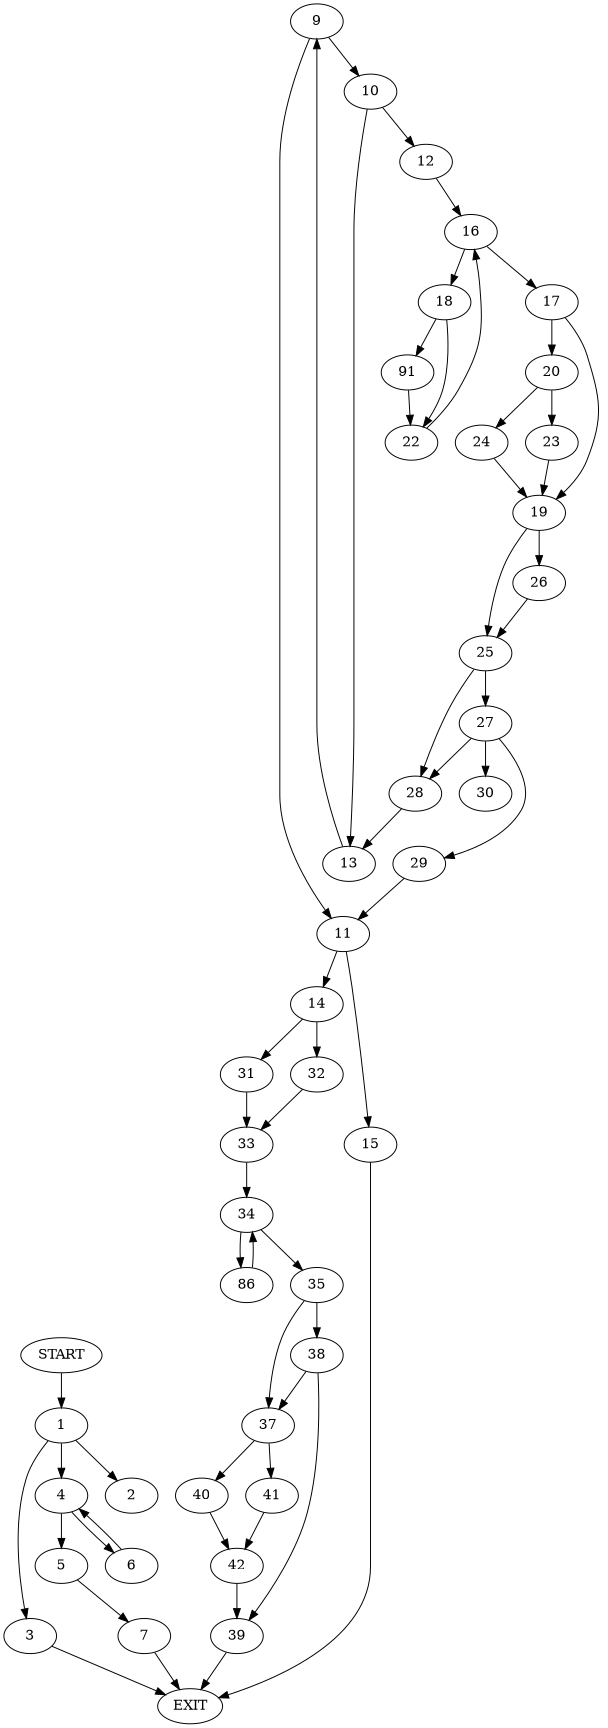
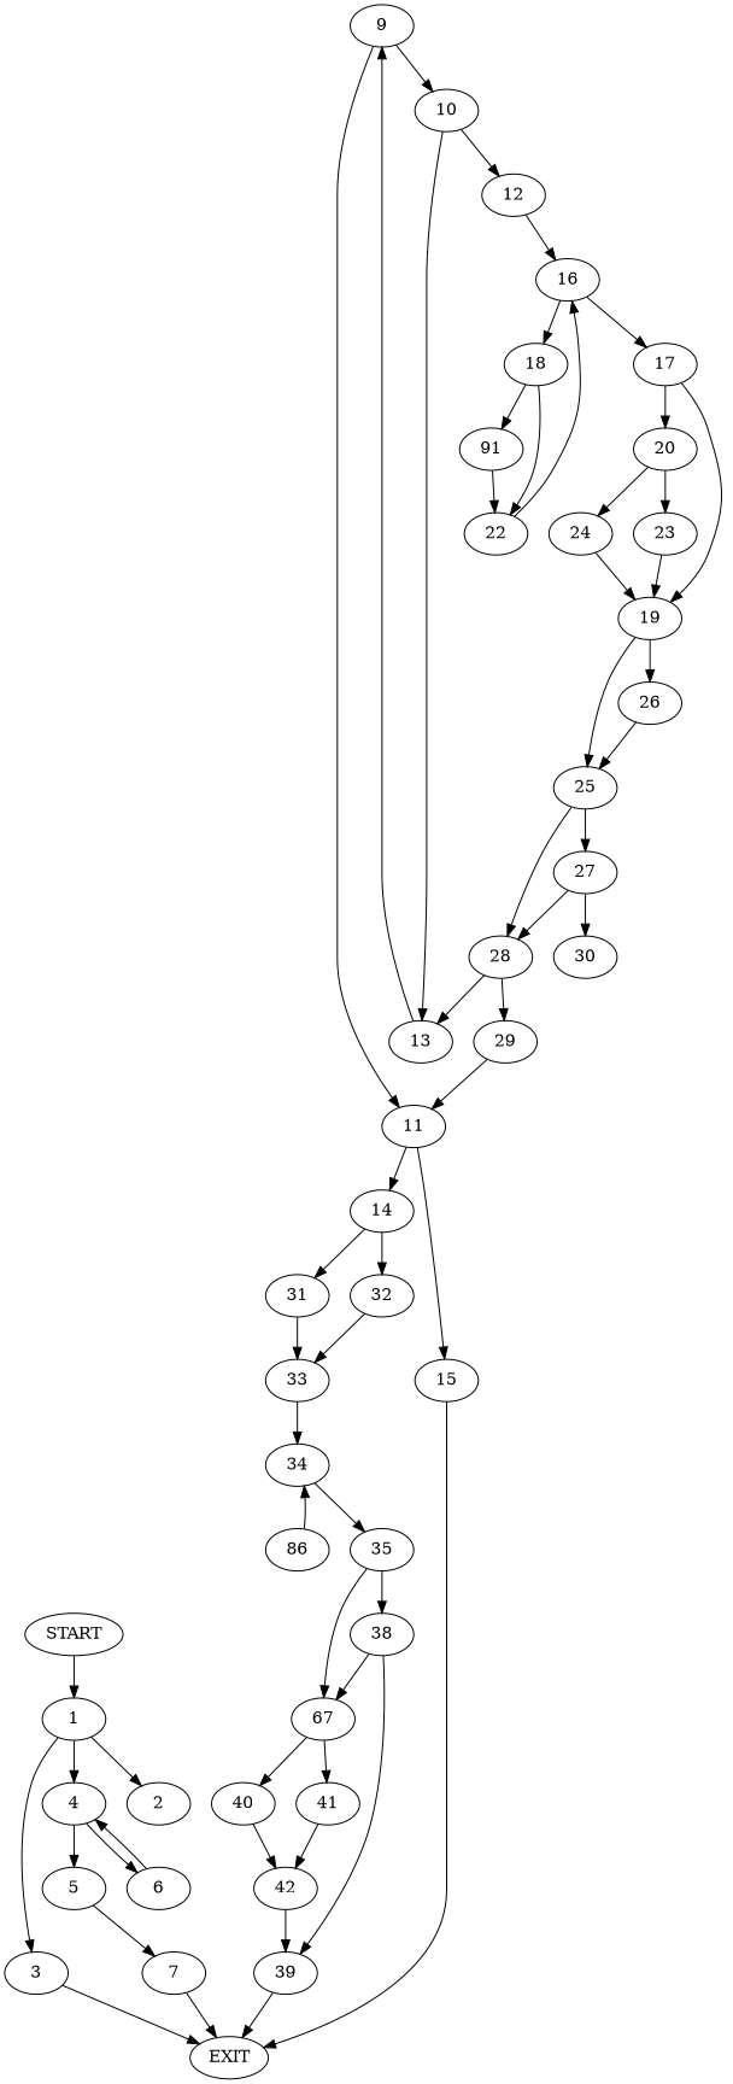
  digraph {
    n1 [label=START]
    1
    2
    3
    4
    n6 [label=EXIT]
    5
    6
    7
    9
    10
    11
    12
    13
    14
    15
    16
    31
    32
    17
    18
    33
    19
    20
    n25 [label=91]
    22
    25
    26
    23
    24
    27
    28
    30
    29
    34
    35
    n37 [label=86]
-   37
+   37 [label=67]
    38
    40
    41
    39
    42
    n1 -> 1
    1 -> 2
    1 -> 3
    1 -> 4
    3 -> n6
    4 -> 5
    4 -> 6
    5 -> 7
    6 -> 4
    7 -> n6
    9 -> 10
    9 -> 11
    10 -> 12
    10 -> 13
    11 -> 14
    11 -> 15
    12 -> 16
    13 -> 9
    14 -> 31
    14 -> 32
    15 -> n6
    16 -> 17
    16 -> 18
    31 -> 33
    32 -> 33
    17 -> 19
    17 -> 20
    18 -> n25
    18 -> 22
    33 -> 34
    19 -> 25
    19 -> 26
    20 -> 23
    20 -> 24
    n25 -> 22
    22 -> 16
    25 -> 27
    25 -> 28
    26 -> 25
    23 -> 19
    24 -> 19
    27 -> 28
    27 -> 30
    28 -> 13
-   27 -> 29
+   28 -> 29
    29 -> 11
    34 -> 35
-   34 -> n37
    35 -> 37
    35 -> 38
    n37 -> 34
    37 -> 40
    37 -> 41
    38 -> 37
    38 -> 39
    40 -> 42
    41 -> 42
    39 -> n6
    42 -> 39
  }
